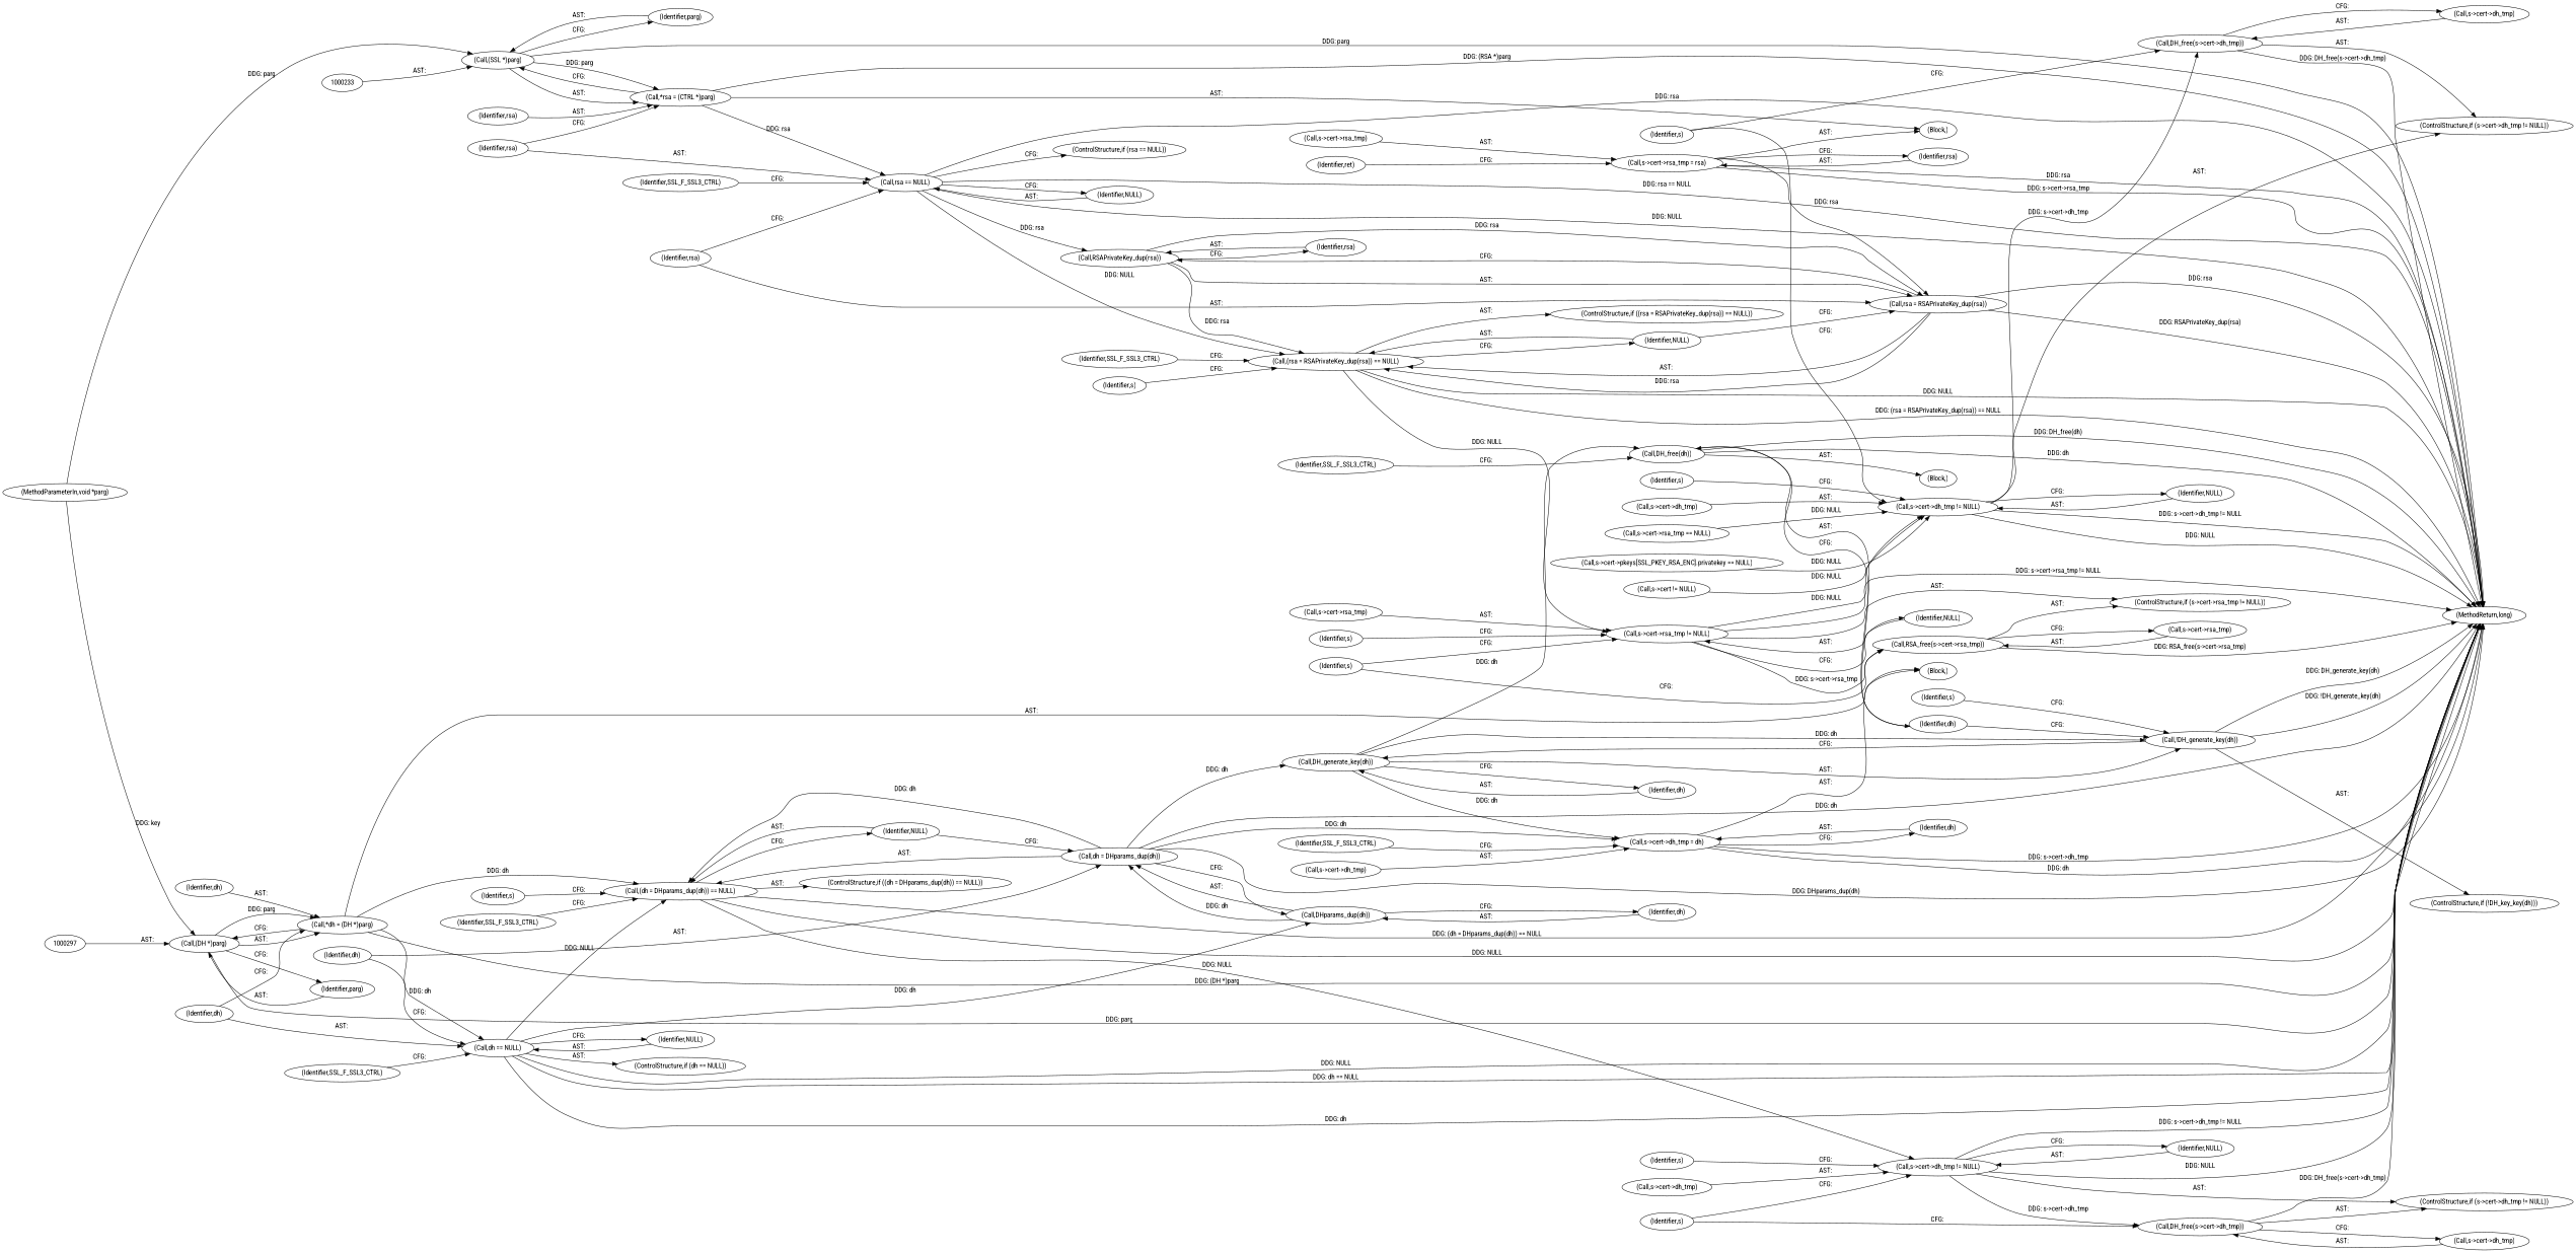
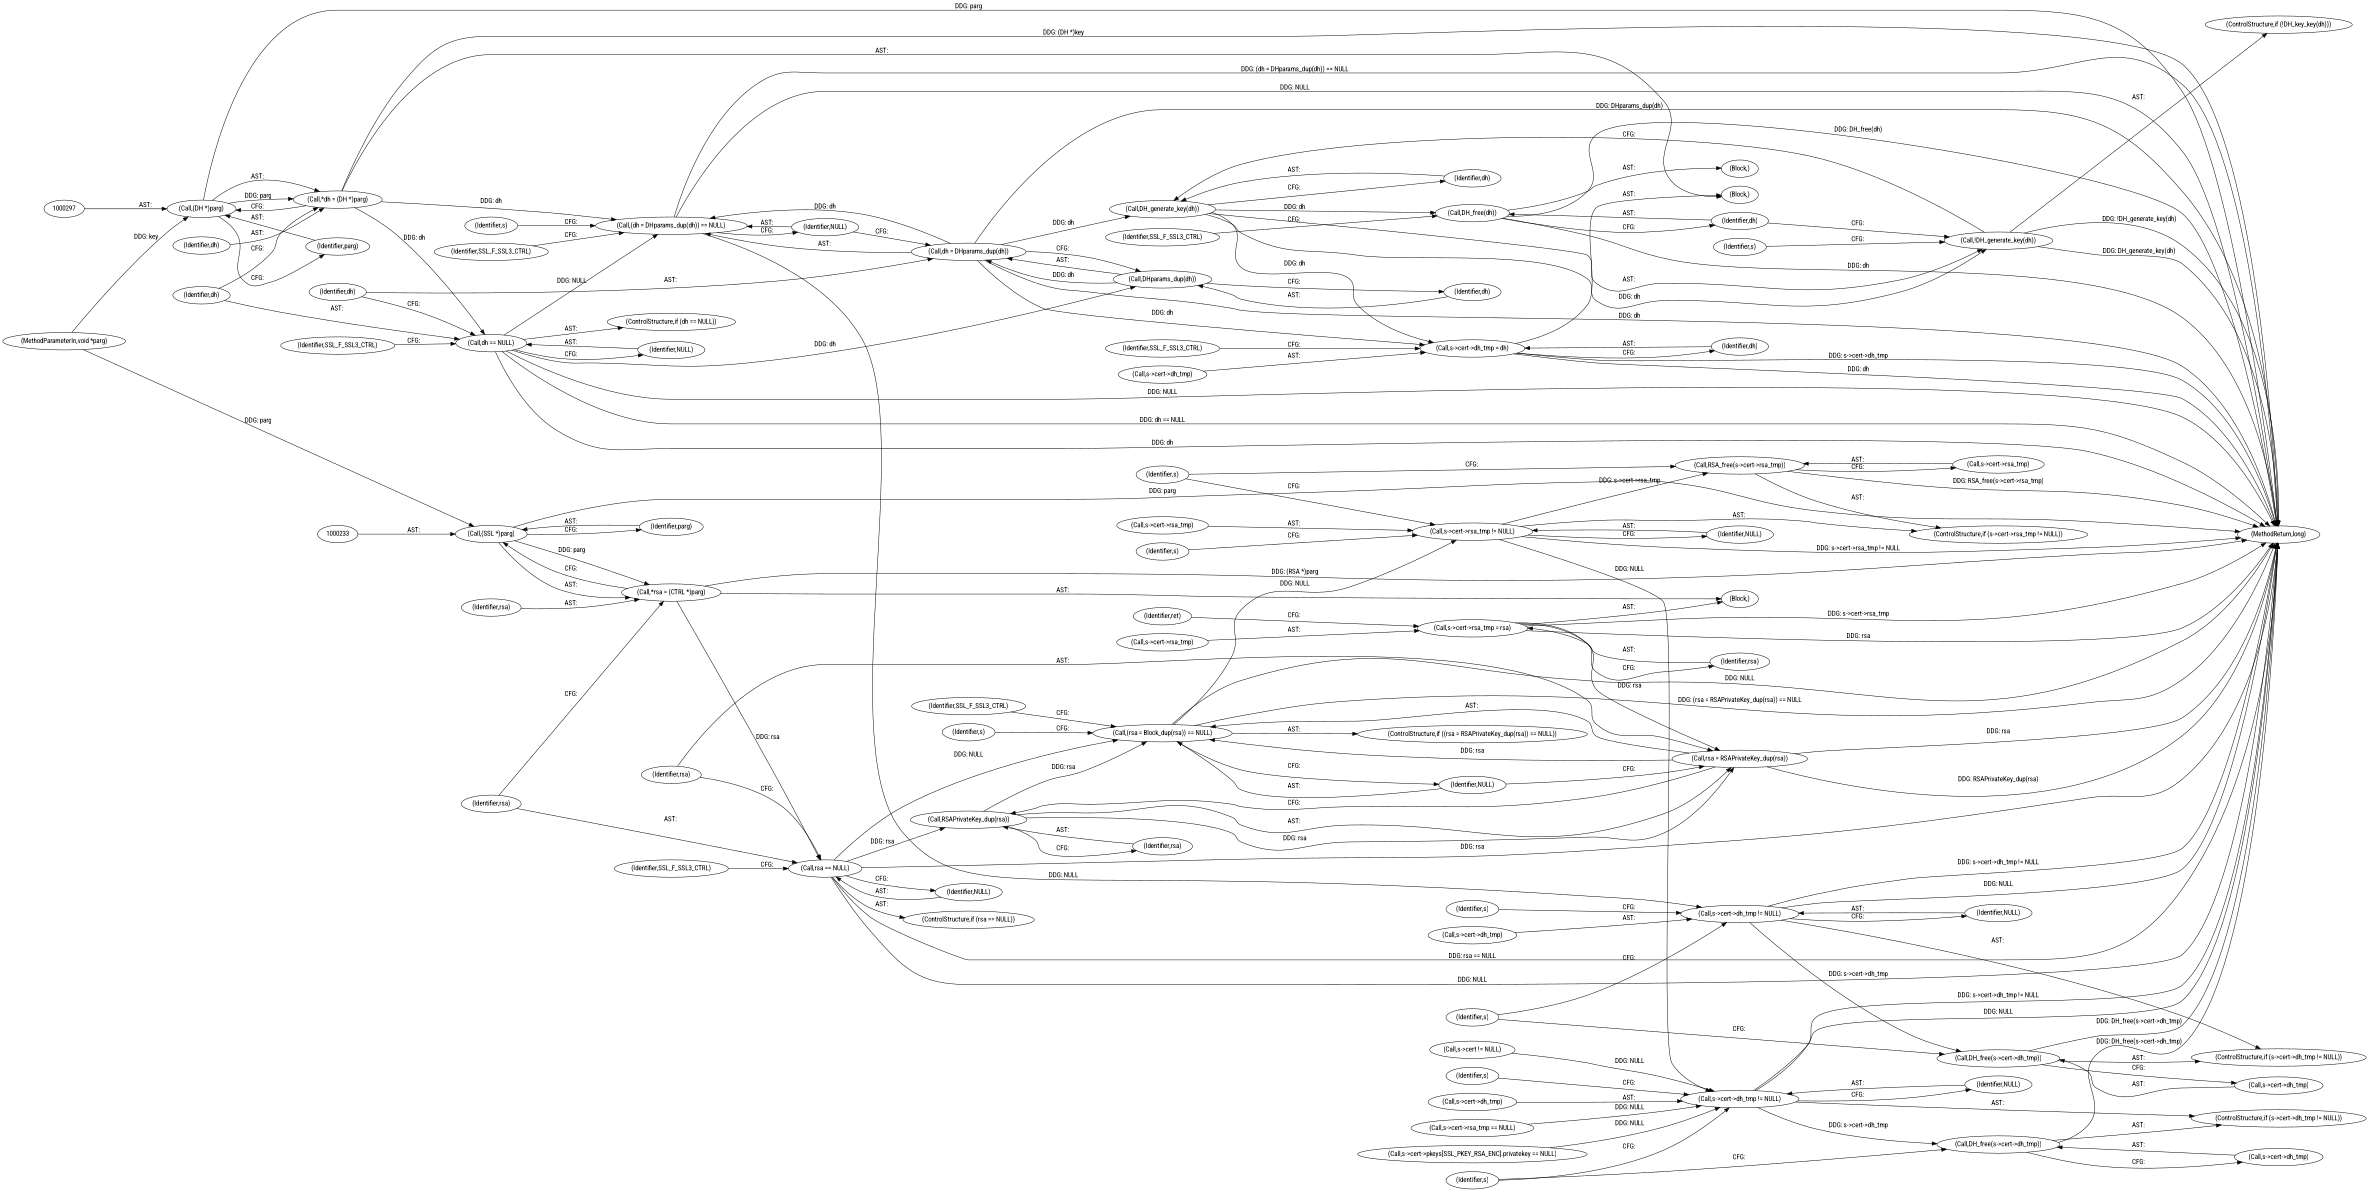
  digraph {
    fontname="Roboto Condensed"
    rankdir=LR
    node [fontname="Roboto Condensed"]
    edge [fontname="Roboto Condensed"]
    n1 [label="(MethodParameterIn,void *parg)"]
    n2 [label="(Call,(SSL *)parg)"]
    n3 [label="(Call,(DH *)parg)"]
    n4 [label="(MethodReturn,long)"]
    n5 [label="(Call,*rsa = (CTRL *)parg)"]
    n6 [label="(Identifier,parg)"]
    n7 [label="(Call,*dh = (DH *)parg)"]
    n8 [label="(Identifier,parg)"]
    n9 [label="(Call,rsa == NULL)"]
    n10 [label="(Block,)"]
    n11 [label="(Call,RSAPrivateKey_dup(rsa))"]
-   n12 [label="(Call,(rsa = RSAPrivateKey_dup(rsa)) == NULL)"]
+   n12 [label="(Call,(rsa = Block_dup(rsa)) == NULL)"]
    n13 [label="(ControlStructure,if (rsa == NULL))"]
    n14 [label="(Identifier,NULL)"]
    n15 [label="(Call,rsa = RSAPrivateKey_dup(rsa))"]
    n16 [label="(Identifier,rsa)"]
    n17 [label="(Call,s->cert->rsa_tmp != NULL)"]
    n18 [label="(Identifier,NULL)"]
    n19 [label="(ControlStructure,if ((rsa = RSAPrivateKey_dup(rsa)) == NULL))"]
    n20 [label="(Call,RSA_free(s->cert->rsa_tmp))"]
    n21 [label="(Call,s->cert->dh_tmp != NULL)"]
    n22 [label="(ControlStructure,if (s->cert->rsa_tmp != NULL))"]
    n23 [label="(Identifier,NULL)"]
    n24 [label="(Call,s->cert->rsa_tmp)"]
    n25 [label="(Call,DH_free(s->cert->dh_tmp))"]
    n26 [label="(Identifier,NULL)"]
    n27 [label="(ControlStructure,if (s->cert->dh_tmp != NULL))"]
    n28 [label="(Call,s->cert->dh_tmp)"]
    n29 [label="(Call,s->cert->rsa_tmp = rsa)"]
    n30 [label="(Identifier,rsa)"]
    n31 [label="(Call,dh == NULL)"]
    n32 [label="(Block,)"]
    n33 [label="(Call,(dh = DHparams_dup(dh)) == NULL)"]
    n34 [label="(Call,DHparams_dup(dh))"]
    n35 [label="(ControlStructure,if (dh == NULL))"]
    n36 [label="(Identifier,NULL)"]
    n37 [label="(Call,dh = DHparams_dup(dh))"]
    n38 [label="(Identifier,dh)"]
    n39 [label="(Call,s->cert->dh_tmp != NULL)"]
    n40 [label="(Identifier,NULL)"]
-   n41 [label="(ControlStructure,if ((dh = DHparams_dup(dh)) == NULL))"]
    n42 [label="(Call,DH_generate_key(dh))"]
    n43 [label="(Call,s->cert->dh_tmp = dh)"]
    n44 [label="(Call,DH_free(s->cert->dh_tmp))"]
    n45 [label="(Identifier,NULL)"]
    n46 [label="(ControlStructure,if (s->cert->dh_tmp != NULL))"]
    n47 [label="(Call,s->cert->dh_tmp)"]
    n48 [label="(Call,!DH_generate_key(dh))"]
    n49 [label="(Call,DH_free(dh))"]
    n50 [label="(Identifier,dh)"]
    n51 [label="(Identifier,dh)"]
    n52 [label="(ControlStructure,if (!DH_key_key(dh)))"]
    n53 [label="(Block,)"]
    n54 [label="(Identifier,dh)"]
    n55 [label="(Identifier,s)"]
    n56 [label="(Identifier,s)"]
    n57 [label="(Call,s->cert->rsa_tmp)"]
    n58 [label="(Identifier,dh)"]
    n59 [label="(Identifier,s)"]
    n60 [label="(Call,s->cert->dh_tmp)"]
    n61 [label="(Identifier,s)"]
    n62 [label="(Identifier,SSL_F_SSL3_CTRL)"]
    n63 [label="(Identifier,s)"]
    n64 [label="(Identifier,rsa)"]
    n65 [label="(Call,s->cert->rsa_tmp)"]
    n66 [label="(Identifier,rsa)"]
    n67 [label="(Identifier,SSL_F_SSL3_CTRL)"]
    n68 [label="(Call,s->cert->dh_tmp)"]
    n69 [label="(Identifier,SSL_F_SSL3_CTRL)"]
    n70 [label="(Call,s->cert->rsa_tmp == NULL)"]
    n71 [label="(Identifier,s)"]
    n72 [label="(Identifier,s)"]
    n73 [label="(Identifier,SSL_F_SSL3_CTRL)"]
    n74 [label="(Identifier,ret)"]
    n75 [label="(Identifier,s)"]
    n76 [label="(Identifier,SSL_F_SSL3_CTRL)"]
    n77 [label="(Identifier,SSL_F_SSL3_CTRL)"]
    n78 [label="(Call,s->cert->pkeys[SSL_PKEY_RSA_ENC].privatekey == NULL)"]
    n79 [label="(Identifier,dh)"]
    n80 [label="(Call,s->cert != NULL)"]
    n81 [label="(Identifier,s)"]
    n82 [label="(Identifier,dh)"]
    n83 [label="(Identifier,rsa)"]
    n84 [label="(Call,s->cert->dh_tmp)"]
    1000233
    1000297
    n1 -> n2 [label="DDG: parg"]
    n1 -> n3 [label="DDG: key"]
    n2 -> n4 [label="DDG: parg"]
    n2 -> n5 [label="AST: "]
    n2 -> n5 [label="DDG: parg"]
    n2 -> n6 [label="CFG: "]
    n3 -> n4 [label="DDG: parg"]
    n3 -> n7 [label="AST: "]
    n3 -> n7 [label="DDG: parg"]
    n3 -> n8 [label="CFG: "]
    n5 -> n2 [label="CFG: "]
    n5 -> n4 [label="DDG: (RSA *)parg"]
    n5 -> n9 [label="DDG: rsa"]
    n5 -> n10 [label="AST: "]
    n6 -> n2 [label="AST: "]
    n7 -> n3 [label="CFG: "]
-   n7 -> n4 [label="DDG: (DH *)parg"]
+   n7 -> n4 [label="DDG: (DH *)key"]
    n7 -> n31 [label="DDG: dh"]
    n7 -> n32 [label="AST: "]
    n7 -> n33 [label="DDG: dh"]
    n8 -> n3 [label="AST: "]
    n9 -> n4 [label="DDG: rsa"]
    n9 -> n4 [label="DDG: rsa == NULL"]
    n9 -> n4 [label="DDG: NULL"]
    n9 -> n11 [label="DDG: rsa"]
    n9 -> n12 [label="DDG: NULL"]
-   n9 -> n13 [label="CFG: "]
+   n9 -> n13 [label="AST: "]
    n9 -> n14 [label="CFG: "]
    n11 -> n12 [label="DDG: rsa"]
    n11 -> n15 [label="AST: "]
    n11 -> n15 [label="DDG: rsa"]
    n11 -> n16 [label="CFG: "]
    n12 -> n4 [label="DDG: NULL"]
    n12 -> n4 [label="DDG: (rsa = RSAPrivateKey_dup(rsa)) == NULL"]
    n12 -> n17 [label="DDG: NULL"]
    n12 -> n18 [label="CFG: "]
    n12 -> n19 [label="AST: "]
    n14 -> n9 [label="AST: "]
    n15 -> n4 [label="DDG: rsa"]
    n15 -> n4 [label="DDG: RSAPrivateKey_dup(rsa)"]
    n15 -> n11 [label="CFG: "]
    n15 -> n12 [label="AST: "]
    n15 -> n12 [label="DDG: rsa"]
    n16 -> n11 [label="AST: "]
    n17 -> n4 [label="DDG: s->cert->rsa_tmp != NULL"]
    n17 -> n20 [label="DDG: s->cert->rsa_tmp"]
    n17 -> n21 [label="DDG: NULL"]
    n17 -> n22 [label="AST: "]
    n17 -> n23 [label="CFG: "]
    n18 -> n12 [label="AST: "]
    n18 -> n15 [label="CFG: "]
    n20 -> n4 [label="DDG: RSA_free(s->cert->rsa_tmp)"]
    n20 -> n22 [label="AST: "]
    n20 -> n24 [label="CFG: "]
    n21 -> n4 [label="DDG: s->cert->dh_tmp != NULL"]
    n21 -> n4 [label="DDG: NULL"]
    n21 -> n25 [label="DDG: s->cert->dh_tmp"]
    n21 -> n26 [label="CFG: "]
    n21 -> n27 [label="AST: "]
    n23 -> n17 [label="AST: "]
    n24 -> n20 [label="AST: "]
    n25 -> n4 [label="DDG: DH_free(s->cert->dh_tmp)"]
    n25 -> n27 [label="AST: "]
    n25 -> n28 [label="CFG: "]
    n26 -> n21 [label="AST: "]
    n28 -> n25 [label="AST: "]
    n29 -> n4 [label="DDG: rsa"]
    n29 -> n4 [label="DDG: s->cert->rsa_tmp"]
    n29 -> n10 [label="AST: "]
    n29 -> n15 [label="DDG: rsa"]
    n29 -> n30 [label="CFG: "]
    n30 -> n29 [label="AST: "]
    n31 -> n4 [label="DDG: dh"]
    n31 -> n4 [label="DDG: NULL"]
    n31 -> n4 [label="DDG: dh == NULL"]
    n31 -> n33 [label="DDG: NULL"]
    n31 -> n34 [label="DDG: dh"]
    n31 -> n35 [label="AST: "]
    n31 -> n36 [label="CFG: "]
    n33 -> n4 [label="DDG: (dh = DHparams_dup(dh)) == NULL"]
    n33 -> n4 [label="DDG: NULL"]
    n33 -> n39 [label="DDG: NULL"]
    n33 -> n40 [label="CFG: "]
-   n33 -> n41 [label="AST: "]
    n34 -> n37 [label="AST: "]
    n34 -> n37 [label="DDG: dh"]
    n34 -> n38 [label="CFG: "]
    n36 -> n31 [label="AST: "]
    n37 -> n4 [label="DDG: dh"]
    n37 -> n4 [label="DDG: DHparams_dup(dh)"]
    n37 -> n33 [label="AST: "]
    n37 -> n33 [label="DDG: dh"]
    n37 -> n34 [label="CFG: "]
    n37 -> n42 [label="DDG: dh"]
    n37 -> n43 [label="DDG: dh"]
    n38 -> n34 [label="AST: "]
    n39 -> n4 [label="DDG: NULL"]
    n39 -> n4 [label="DDG: s->cert->dh_tmp != NULL"]
    n39 -> n44 [label="DDG: s->cert->dh_tmp"]
    n39 -> n45 [label="CFG: "]
    n39 -> n46 [label="AST: "]
    n40 -> n33 [label="AST: "]
    n40 -> n37 [label="CFG: "]
    n42 -> n43 [label="DDG: dh"]
    n42 -> n48 [label="AST: "]
    n42 -> n48 [label="DDG: dh"]
    n42 -> n49 [label="DDG: dh"]
    n42 -> n50 [label="CFG: "]
    n43 -> n4 [label="DDG: s->cert->dh_tmp"]
    n43 -> n4 [label="DDG: dh"]
    n43 -> n32 [label="AST: "]
    n43 -> n51 [label="CFG: "]
    n44 -> n4 [label="DDG: DH_free(s->cert->dh_tmp)"]
    n44 -> n46 [label="AST: "]
    n44 -> n47 [label="CFG: "]
    n45 -> n39 [label="AST: "]
    n47 -> n44 [label="AST: "]
    n48 -> n4 [label="DDG: !DH_generate_key(dh)"]
    n48 -> n4 [label="DDG: DH_generate_key(dh)"]
    n48 -> n42 [label="CFG: "]
    n48 -> n52 [label="AST: "]
    n49 -> n4 [label="DDG: dh"]
    n49 -> n4 [label="DDG: DH_free(dh)"]
    n49 -> n53 [label="AST: "]
    n49 -> n54 [label="CFG: "]
    n50 -> n42 [label="AST: "]
    n51 -> n43 [label="AST: "]
    n54 -> n48 [label="CFG: "]
    n54 -> n49 [label="AST: "]
    n55 -> n33 [label="CFG: "]
    n56 -> n21 [label="CFG: "]
    n56 -> n25 [label="CFG: "]
    n57 -> n29 [label="AST: "]
    n58 -> n7 [label="CFG: "]
    n58 -> n31 [label="AST: "]
    n59 -> n48 [label="CFG: "]
    n60 -> n39 [label="AST: "]
    n61 -> n17 [label="CFG: "]
    n61 -> n20 [label="CFG: "]
    n62 -> n9 [label="CFG: "]
    n63 -> n21 [label="CFG: "]
    n64 -> n9 [label="CFG: "]
    n64 -> n15 [label="AST: "]
    n65 -> n17 [label="AST: "]
    n66 -> n5 [label="AST: "]
    n67 -> n33 [label="CFG: "]
    n68 -> n21 [label="AST: "]
    n69 -> n31 [label="CFG: "]
    n70 -> n21 [label="DDG: NULL"]
    n71 -> n39 [label="CFG: "]
    n71 -> n44 [label="CFG: "]
    n72 -> n17 [label="CFG: "]
    n73 -> n49 [label="CFG: "]
    n74 -> n29 [label="CFG: "]
    n75 -> n12 [label="CFG: "]
    n76 -> n12 [label="CFG: "]
    n77 -> n43 [label="CFG: "]
    n78 -> n21 [label="DDG: NULL"]
    n79 -> n7 [label="AST: "]
    n80 -> n21 [label="DDG: NULL"]
    n81 -> n39 [label="CFG: "]
    n82 -> n31 [label="CFG: "]
    n82 -> n37 [label="AST: "]
    n83 -> n5 [label="CFG: "]
    n83 -> n9 [label="AST: "]
    n84 -> n43 [label="AST: "]
    1000233 -> n2 [label="AST: "]
    1000297 -> n3 [label="AST: "]
  }
